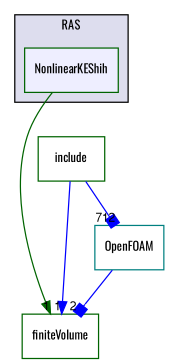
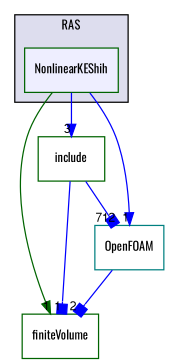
  digraph {
    compound=true
    fontname=Oswald
    node [color=darkgreen fontname=Oswald fontsize=10 shape=box]
    edge [arrowhead=normal color=blue fontname=Oswald headlabel=1 labeldistance=1.5 labelfontname=FreeSans labelfontsize=10]
    n1 [fillcolor="#eeeeff" label=NonlinearKEShih pencolor=black style=filled]
    n2 [label=finiteVolume]
    n3 [label=include]
    n4 [color=teal label=OpenFOAM]
    subgraph cluster_1 {
      bgcolor="#ddddee"
      fontsize=10
      label=RAS
      pencolor=black
      n1
    }
    n1 -> n2 [color=darkgreen]
-   n3 -> n2
+   n1 -> n3 [headlabel=3]
+   n1 -> n4
+   n3 -> n2 [arrowhead=box]
    n3 -> n4 [arrowhead=box headlabel=712]
    n4 -> n2 [arrowhead=box headlabel=2]
  }
